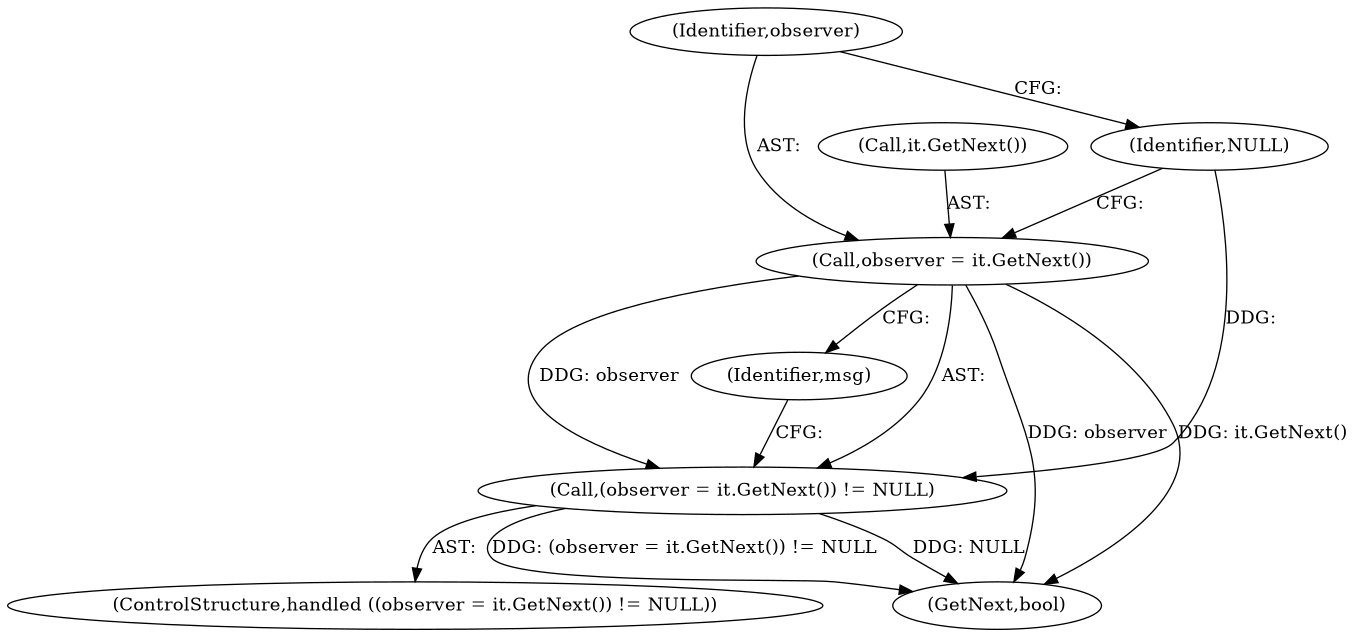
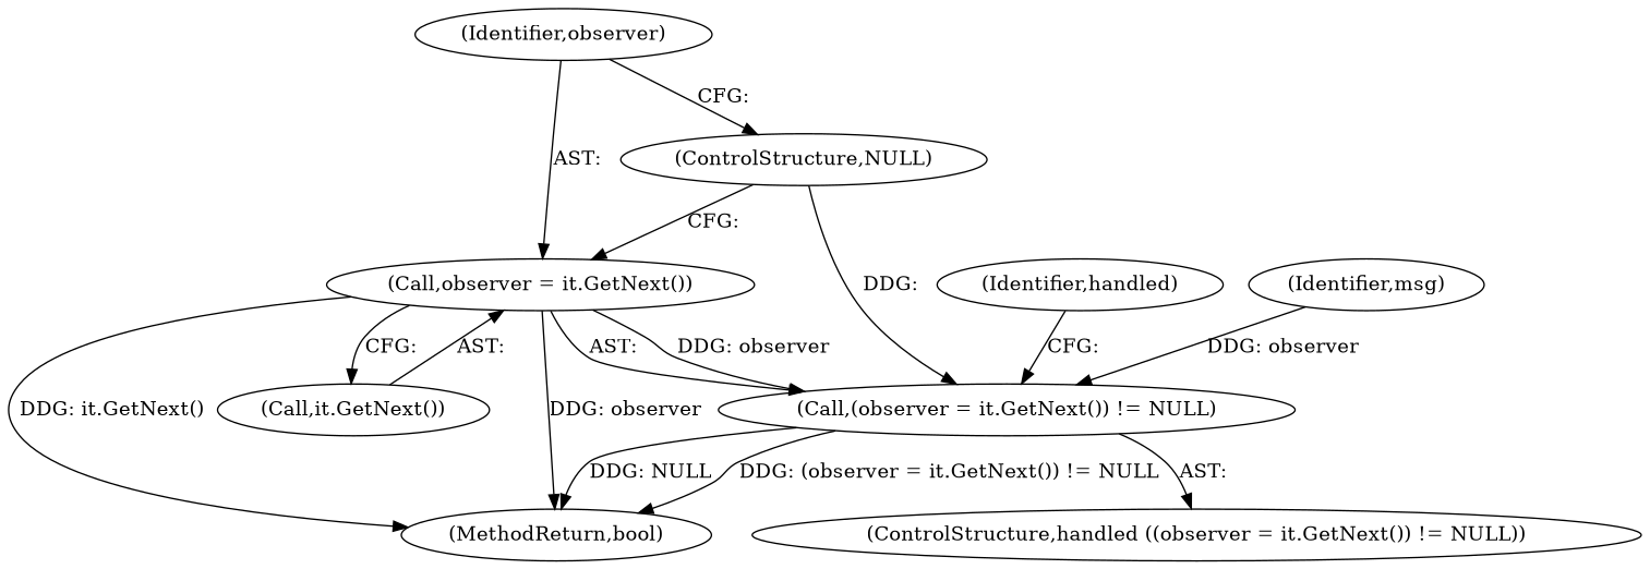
  digraph {
    n1 [label="(Call,observer = it.GetNext())"]
    n2 [label="(Call,(observer = it.GetNext()) != NULL)"]
-   n3 [label="(GetNext,bool)"]
+   n3 [label="(MethodReturn,bool)"]
    n4 [label="(Call,it.GetNext())"]
    n5 [label="(ControlStructure,handled ((observer = it.GetNext()) != NULL))"]
-   n6 [label="(Identifier,NULL)"]
+   n6 [label="(ControlStructure,NULL)"]
+   n7 [label="(Identifier,handled)"]
    n8 [label="(Identifier,msg)"]
    n9 [label="(Identifier,observer)"]
    n1 -> n2 [label="AST: "]
    n1 -> n2 [label="DDG: observer"]
    n1 -> n3 [label="DDG: observer"]
    n1 -> n3 [label="DDG: it.GetNext()"]
-   n1 -> n8 [label="CFG: "]
+   n1 -> n4 [label="CFG: "]
    n2 -> n3 [label="DDG: NULL"]
    n2 -> n3 [label="DDG: (observer = it.GetNext()) != NULL"]
    n2 -> n5 [label="AST: "]
    n4 -> n1 [label="AST: "]
    n6 -> n1 [label="CFG: "]
    n6 -> n2 [label="DDG: "]
-   n8 -> n2 [label="CFG: "]
+   n7 -> n2 [label="CFG: "]
+   n8 -> n2 [label="DDG: observer"]
    n9 -> n1 [label="AST: "]
    n9 -> n6 [label="CFG: "]
  }
